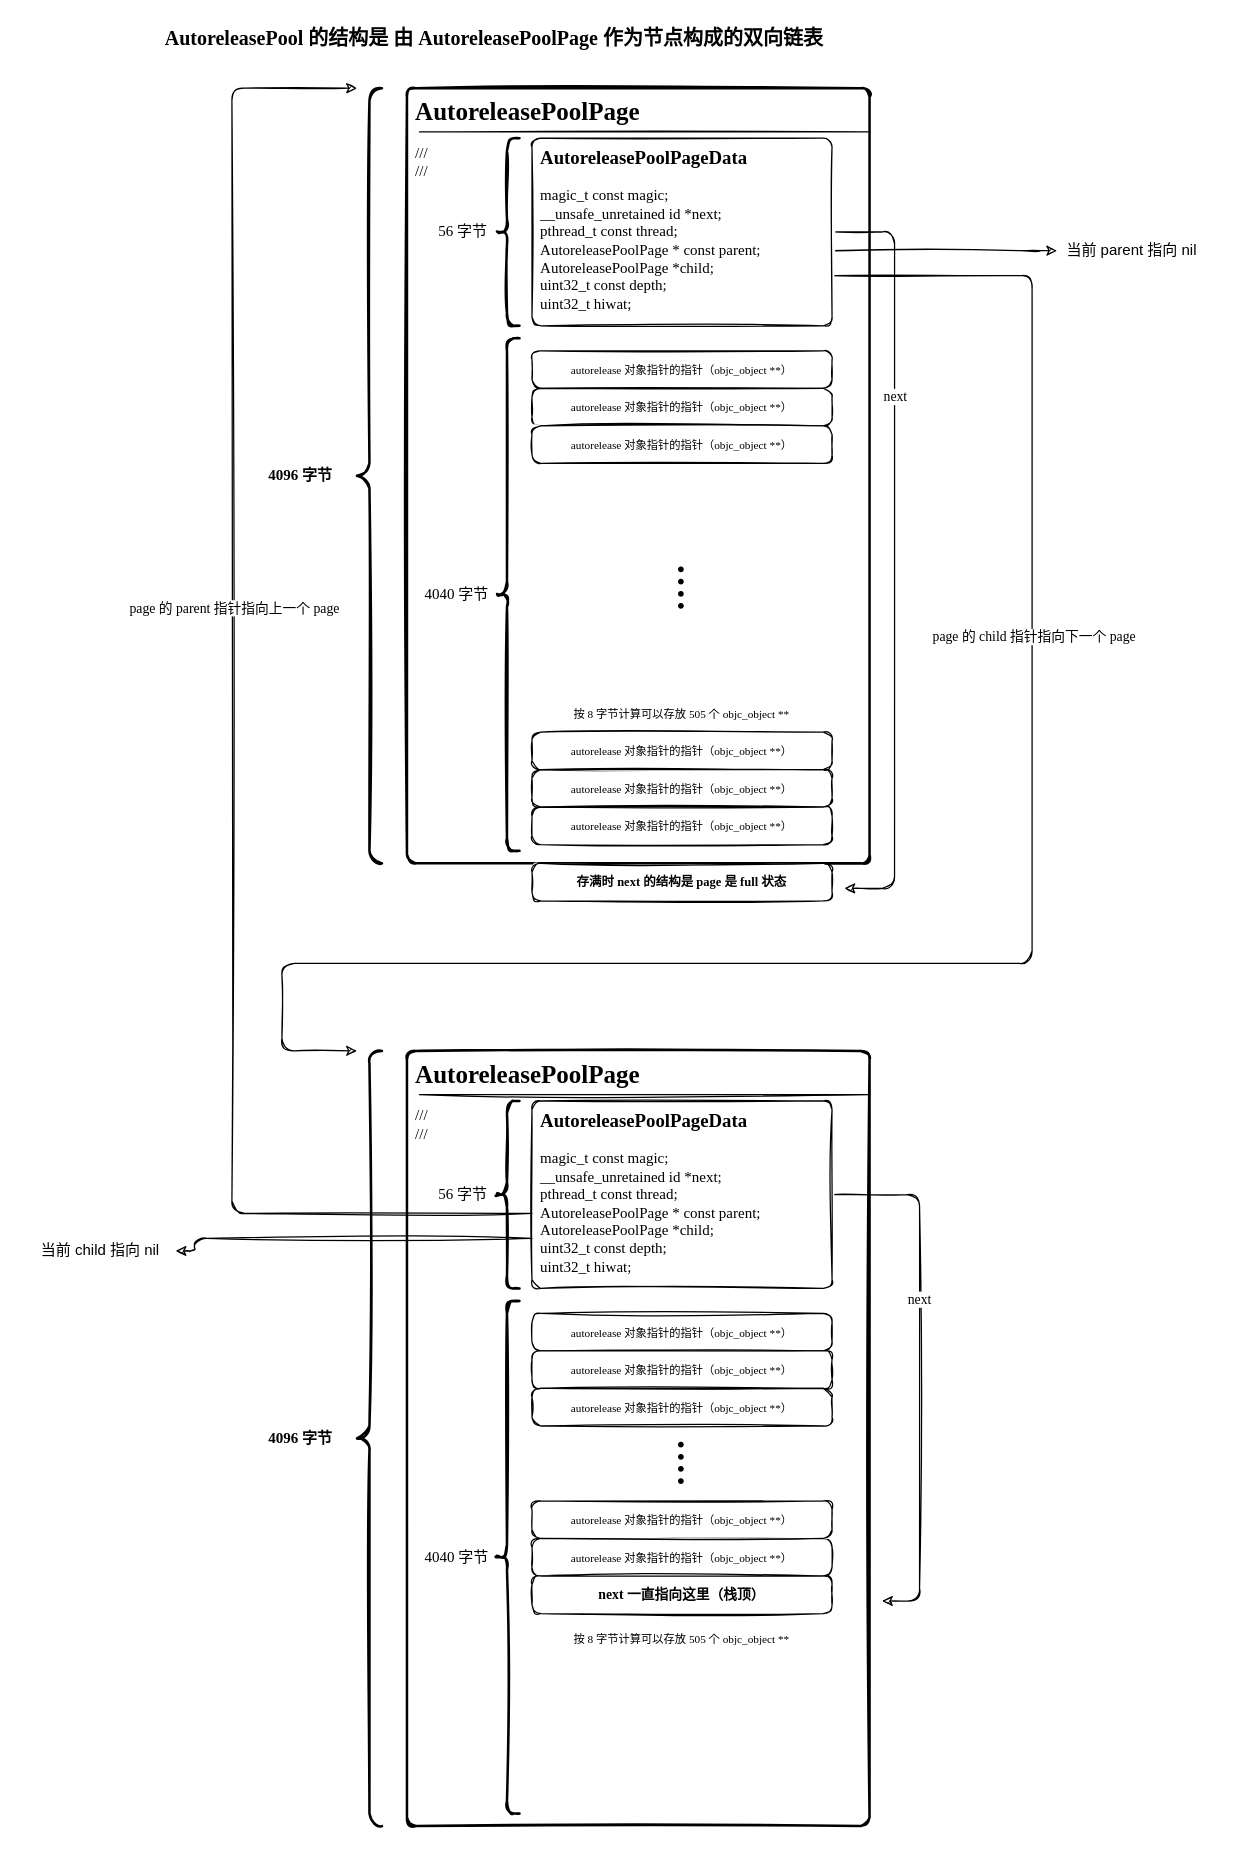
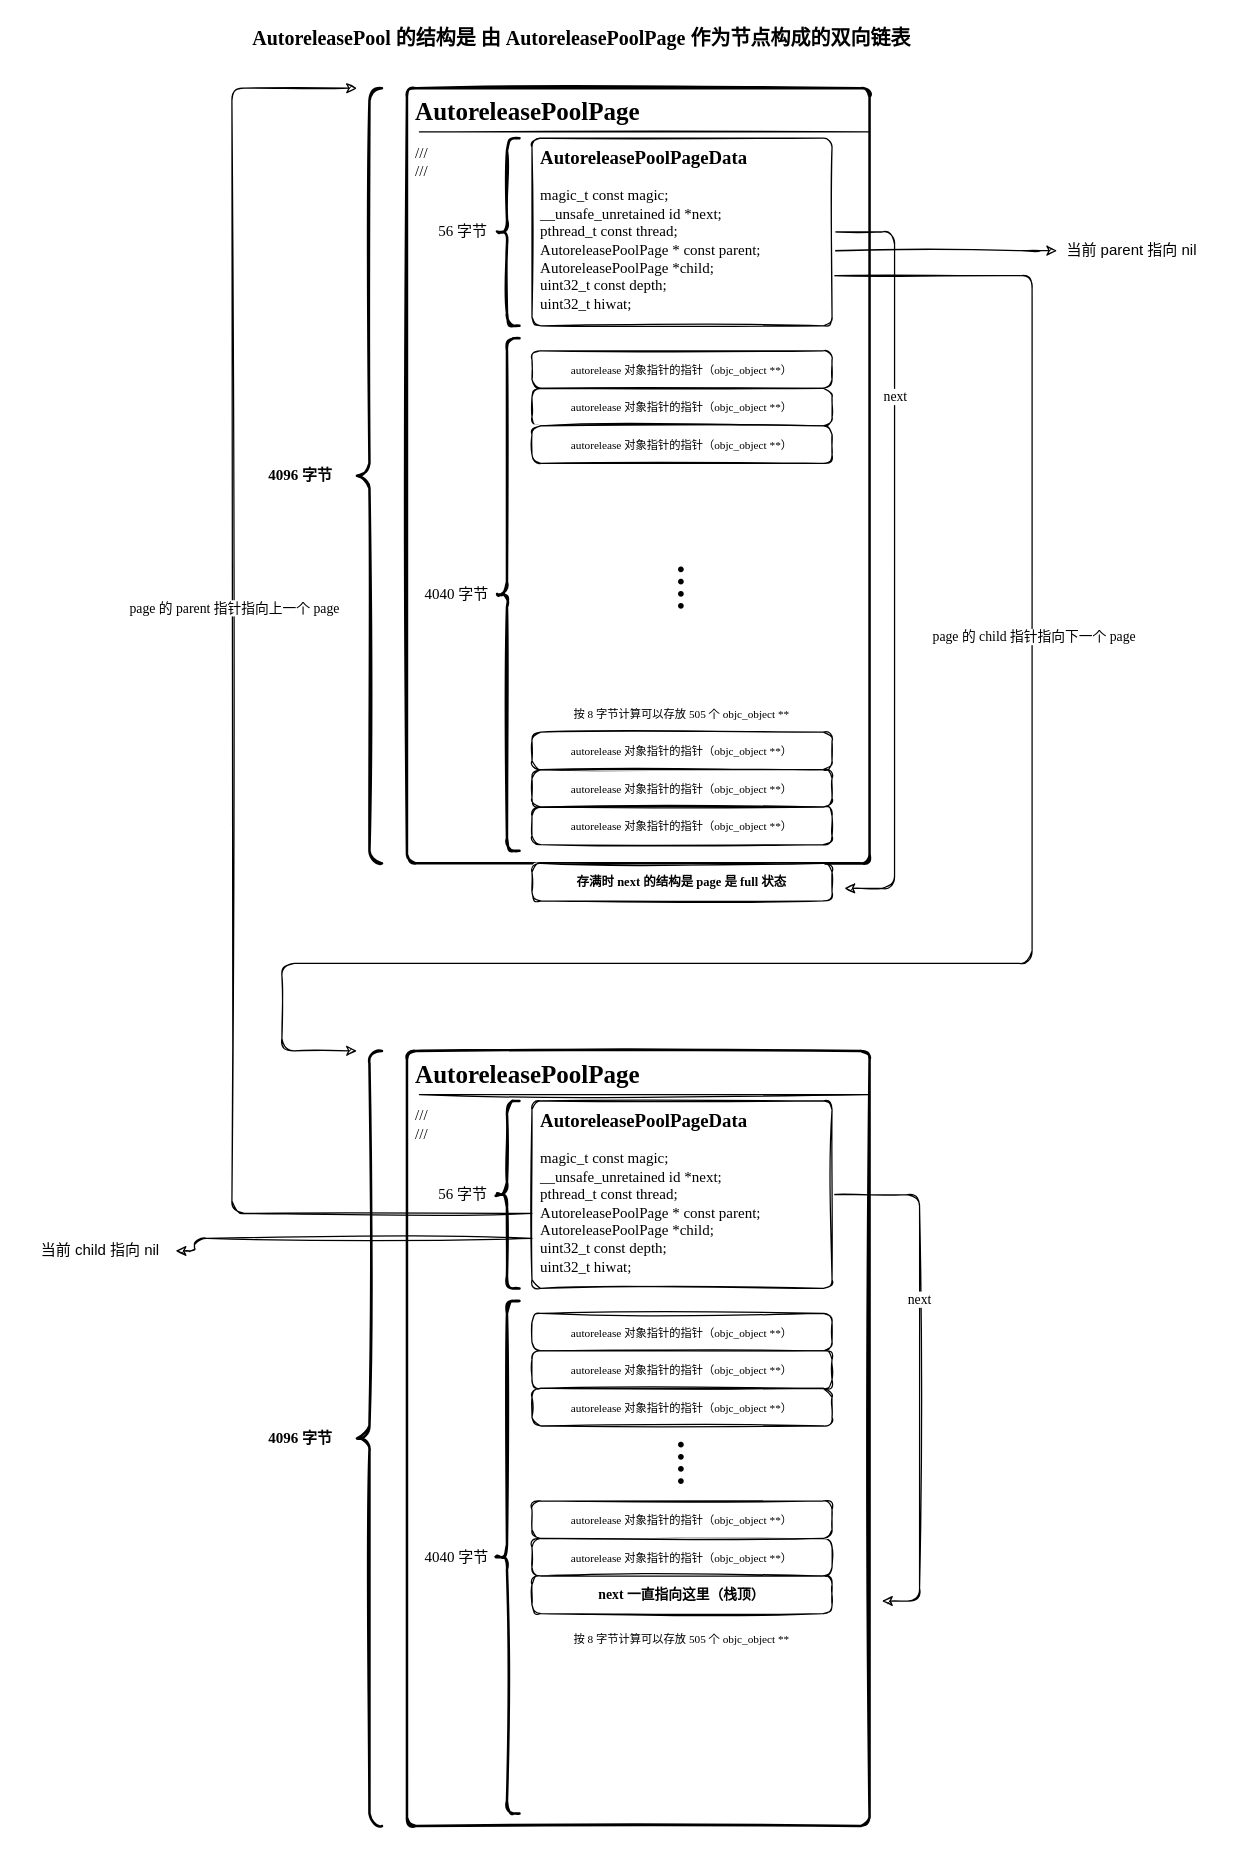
  <mxCell id="0" />
  <mxCell id="1" parent="0" />
  <mxCell id="2" value="&lt;font size=&quot;1&quot;&gt;&lt;b style=&quot;font-size: 20px&quot;&gt;AutoreleasePoolPage&lt;/b&gt;&lt;/font&gt;&lt;br&gt;&lt;br&gt;///&lt;br&gt;///" style="rounded=1;whiteSpace=wrap;html=1;absoluteArcSize=1;arcSize=14;strokeWidth=2;sketch=1;fontFamily=Comic Sans MS;align=left;spacingLeft=5;verticalAlign=top;" parent="1" vertex="1"><mxGeometry x="325" y="70" width="370" height="620" as="geometry" /></mxCell>
  <mxCell id="3" value="" style="labelPosition=right;align=left;strokeWidth=2;shape=mxgraph.mockup.markup.curlyBrace;html=1;shadow=0;direction=north;sketch=1;fontFamily=Comic Sans MS;" parent="1" vertex="1"><mxGeometry x="285" y="70" width="20" height="620" as="geometry" /></mxCell>
  <mxCell id="4" value="&lt;b&gt;4096 字节&lt;/b&gt;" style="text;html=1;strokeColor=none;fillColor=none;align=center;verticalAlign=middle;whiteSpace=wrap;rounded=0;sketch=1;fontFamily=Comic Sans MS;" parent="1" vertex="1"><mxGeometry y="370" width="130" height="20" as="geometry" x="175" /></mxCell>
  <mxCell id="5" style="edgeStyle=orthogonalEdgeStyle;rounded=1;sketch=1;orthogonalLoop=1;jettySize=auto;html=1;fontFamily=Comic Sans MS;" edge="1" parent="1" source="10" target="24"><mxGeometry relative="1" as="geometry"><mxPoint x="255" y="840" as="targetPoint" /><Array as="points"><mxPoint x="825" y="220" /><mxPoint x="825" y="770" /><mxPoint x="225" y="770" /><mxPoint x="225" y="840" /></Array></mxGeometry></mxCell>
  <mxCell id="6" value="page 的 child 指针指向下一个 page&amp;nbsp;" style="edgeLabel;html=1;align=center;verticalAlign=middle;resizable=0;points=[];fontFamily=Comic Sans MS;" vertex="1" connectable="0" parent="5"><mxGeometry x="-0.378" y="2" relative="1" as="geometry"><mxPoint as="offset" /></mxGeometry></mxCell>
  <mxCell id="7" style="edgeStyle=orthogonalEdgeStyle;rounded=1;sketch=1;orthogonalLoop=1;jettySize=auto;html=1;fontFamily=Comic Sans MS;" edge="1" parent="1" source="10"><mxGeometry relative="1" as="geometry"><mxPoint x="845" y="200" as="targetPoint" /><Array as="points"><mxPoint x="825" y="200" /></Array></mxGeometry></mxCell>
  <mxCell id="8" style="edgeStyle=orthogonalEdgeStyle;rounded=1;sketch=1;orthogonalLoop=1;jettySize=auto;html=1;fontFamily=Comic Sans MS;" edge="1" parent="1" source="10"><mxGeometry relative="1" as="geometry"><mxPoint x="675" y="710" as="targetPoint" /><Array as="points"><mxPoint x="715" y="185" /><mxPoint x="715" y="710" /></Array></mxGeometry></mxCell>
  <mxCell id="9" value="next&amp;nbsp;" style="edgeLabel;html=1;align=center;verticalAlign=middle;resizable=0;points=[];fontFamily=Comic Sans MS;" vertex="1" connectable="0" parent="8"><mxGeometry x="-0.411" y="1" relative="1" as="geometry"><mxPoint as="offset" /></mxGeometry></mxCell>
  <mxCell id="10" value="&lt;font style=&quot;font-size: 15px&quot;&gt;&lt;b&gt;AutoreleasePoolPageData&lt;/b&gt;&lt;/font&gt;&lt;br&gt;&lt;br&gt;&lt;div&gt;magic_t const magic;&lt;/div&gt;&lt;div&gt;__unsafe_unretained id *next;&lt;/div&gt;&lt;div&gt;pthread_t const thread;&lt;/div&gt;&lt;div&gt;AutoreleasePoolPage * const parent;&lt;/div&gt;&lt;div&gt;AutoreleasePoolPage *child;&lt;/div&gt;&lt;div&gt;uint32_t const depth;&lt;/div&gt;&lt;div&gt;uint32_t hiwat;&lt;/div&gt;" style="rounded=1;whiteSpace=wrap;html=1;absoluteArcSize=1;arcSize=14;strokeWidth=1;sketch=1;fontFamily=Comic Sans MS;align=left;verticalAlign=top;spacingLeft=5;" parent="1" vertex="1"><mxGeometry x="425" y="110" width="240" height="150" as="geometry" /></mxCell>
  <mxCell id="11" value="" style="line;strokeWidth=1;html=1;sketch=1;gradientColor=none;fontFamily=Comic Sans MS;align=left;" parent="1" vertex="1"><mxGeometry x="335" y="100" width="360" height="10" as="geometry" /></mxCell>
  <mxCell id="12" value="" style="shape=curlyBracket;whiteSpace=wrap;html=1;rounded=1;sketch=1;strokeWidth=2;" vertex="1" parent="1"><mxGeometry x="395" y="110" width="20" height="150" as="geometry" /></mxCell>
  <mxCell id="13" value="56 字节" style="text;html=1;strokeColor=none;fillColor=none;align=center;verticalAlign=middle;whiteSpace=wrap;rounded=0;sketch=1;fontFamily=Comic Sans MS;" vertex="1" parent="1"><mxGeometry x="345" y="175" width="50" height="20" as="geometry" /></mxCell>
  <mxCell id="14" value="" style="shape=curlyBracket;whiteSpace=wrap;html=1;rounded=1;sketch=1;strokeWidth=2;fontFamily=Comic Sans MS;" vertex="1" parent="1"><mxGeometry x="395" y="270" width="20" height="410" as="geometry" /></mxCell>
  <mxCell id="15" value="4040 字节" style="text;html=1;strokeColor=none;fillColor=none;align=center;verticalAlign=middle;whiteSpace=wrap;rounded=0;sketch=1;fontFamily=Comic Sans MS;" vertex="1" parent="1"><mxGeometry x="335" y="465" width="60" height="20" as="geometry" /></mxCell>
  <mxCell id="16" value="&lt;font style=&quot;font-size: 9px&quot;&gt;autorelease 对象指针的指针（objc_object **）&lt;/font&gt;" style="rounded=1;whiteSpace=wrap;html=1;absoluteArcSize=1;arcSize=14;strokeWidth=1;sketch=1;fontFamily=Comic Sans MS;" vertex="1" parent="1"><mxGeometry x="425" y="280" width="240" height="30" as="geometry" /></mxCell>
  <mxCell id="17" value="&lt;font style=&quot;font-size: 9px&quot;&gt;autorelease 对象指针的指针（objc_object **）&lt;/font&gt;" style="rounded=1;whiteSpace=wrap;html=1;absoluteArcSize=1;arcSize=14;strokeWidth=1;sketch=1;fontFamily=Comic Sans MS;" vertex="1" parent="1"><mxGeometry x="425" y="310" width="240" height="30" as="geometry" /></mxCell>
  <mxCell id="18" value="&lt;font style=&quot;font-size: 9px&quot;&gt;autorelease 对象指针的指针（objc_object **）&lt;/font&gt;" style="rounded=1;whiteSpace=wrap;html=1;absoluteArcSize=1;arcSize=14;strokeWidth=1;sketch=1;fontFamily=Comic Sans MS;" vertex="1" parent="1"><mxGeometry x="425" y="340" width="240" height="30" as="geometry" /></mxCell>
  <mxCell id="19" value="&lt;font style=&quot;font-size: 9px&quot;&gt;autorelease 对象指针的指针（objc_object **）&lt;/font&gt;" style="rounded=1;whiteSpace=wrap;html=1;absoluteArcSize=1;arcSize=14;strokeWidth=1;sketch=1;fontFamily=Comic Sans MS;" vertex="1" parent="1"><mxGeometry x="425" y="615" width="240" height="30" as="geometry" /></mxCell>
  <mxCell id="20" value="&lt;font style=&quot;font-size: 9px&quot;&gt;autorelease 对象指针的指针（objc_object **）&lt;/font&gt;" style="rounded=1;whiteSpace=wrap;html=1;absoluteArcSize=1;arcSize=14;strokeWidth=1;sketch=1;fontFamily=Comic Sans MS;" vertex="1" parent="1"><mxGeometry x="425" y="585" width="240" height="30" as="geometry" /></mxCell>
  <mxCell id="21" value="&lt;font style=&quot;font-size: 9px&quot;&gt;按 8 字节计算可以存放 505 个 objc_object **&lt;/font&gt;" style="text;html=1;strokeColor=none;fillColor=none;align=center;verticalAlign=middle;whiteSpace=wrap;rounded=0;sketch=1;fontFamily=Comic Sans MS;" vertex="1" parent="1"><mxGeometry x="425" y="560" width="240" height="20" as="geometry" /></mxCell>
  <mxCell id="22" value="&lt;h1&gt;&lt;span style=&quot;font-size: 39px ; font-weight: normal&quot;&gt;....&lt;/span&gt;&lt;br&gt;&lt;/h1&gt;" style="text;html=1;strokeColor=none;fillColor=none;align=center;verticalAlign=middle;whiteSpace=wrap;rounded=0;sketch=1;fontFamily=Comic Sans MS;rotation=90;" vertex="1" parent="1"><mxGeometry x="535" y="460" width="40" height="20" as="geometry" /></mxCell>
  <mxCell id="23" value="&lt;font size=&quot;1&quot;&gt;&lt;b style=&quot;font-size: 20px&quot;&gt;AutoreleasePoolPage&lt;/b&gt;&lt;/font&gt;&lt;br&gt;&lt;br&gt;///&lt;br&gt;///" style="rounded=1;whiteSpace=wrap;html=1;absoluteArcSize=1;arcSize=14;strokeWidth=2;sketch=1;fontFamily=Comic Sans MS;align=left;spacingLeft=5;verticalAlign=top;" vertex="1" parent="1"><mxGeometry x="325" y="840" width="370" height="620" as="geometry" /></mxCell>
  <mxCell id="24" value="" style="labelPosition=right;align=left;strokeWidth=2;shape=mxgraph.mockup.markup.curlyBrace;html=1;shadow=0;direction=north;sketch=1;fontFamily=Comic Sans MS;" vertex="1" parent="1"><mxGeometry x="285" y="840" width="20" height="620" as="geometry" /></mxCell>
  <mxCell id="25" style="edgeStyle=orthogonalEdgeStyle;rounded=1;sketch=1;orthogonalLoop=1;jettySize=auto;html=1;fontFamily=Comic Sans MS;" edge="1" parent="1" source="30" target="3"><mxGeometry relative="1" as="geometry"><mxPoint x="195" y="70" as="targetPoint" /><Array as="points"><mxPoint x="185" y="970" /><mxPoint x="185" y="70" /></Array></mxGeometry></mxCell>
  <mxCell id="26" value="page 的 parent 指针指向上一个 page" style="edgeLabel;html=1;align=center;verticalAlign=middle;resizable=0;points=[];fontFamily=Comic Sans MS;" vertex="1" connectable="0" parent="25"><mxGeometry x="-0.045" y="-1" relative="1" as="geometry"><mxPoint y="-133" as="offset" /></mxGeometry></mxCell>
  <mxCell id="27" style="edgeStyle=orthogonalEdgeStyle;rounded=1;sketch=1;orthogonalLoop=1;jettySize=auto;html=1;fontFamily=Comic Sans MS;" edge="1" parent="1" source="30" target="48"><mxGeometry relative="1" as="geometry"><mxPoint x="155" y="990" as="targetPoint" /><Array as="points"><mxPoint x="155" y="990" /></Array></mxGeometry></mxCell>
  <mxCell id="28" style="edgeStyle=orthogonalEdgeStyle;rounded=1;sketch=1;orthogonalLoop=1;jettySize=auto;html=1;fontFamily=Comic Sans MS;" edge="1" parent="1" source="30"><mxGeometry relative="1" as="geometry"><mxPoint x="705" y="1280" as="targetPoint" /><Array as="points"><mxPoint x="735" y="955" /><mxPoint x="735" y="1280" /></Array></mxGeometry></mxCell>
  <mxCell id="29" value="next" style="edgeLabel;html=1;align=center;verticalAlign=middle;resizable=0;points=[];fontFamily=Comic Sans MS;" vertex="1" connectable="0" parent="28"><mxGeometry x="-0.28" y="-1" relative="1" as="geometry"><mxPoint as="offset" /></mxGeometry></mxCell>
  <mxCell id="30" value="&lt;font style=&quot;font-size: 15px&quot;&gt;&lt;b&gt;AutoreleasePoolPageData&lt;/b&gt;&lt;/font&gt;&lt;br&gt;&lt;br&gt;&lt;div&gt;magic_t const magic;&lt;/div&gt;&lt;div&gt;__unsafe_unretained id *next;&lt;/div&gt;&lt;div&gt;pthread_t const thread;&lt;/div&gt;&lt;div&gt;AutoreleasePoolPage * const parent;&lt;/div&gt;&lt;div&gt;AutoreleasePoolPage *child;&lt;/div&gt;&lt;div&gt;uint32_t const depth;&lt;/div&gt;&lt;div&gt;uint32_t hiwat;&lt;/div&gt;" style="rounded=1;whiteSpace=wrap;html=1;absoluteArcSize=1;arcSize=14;strokeWidth=1;sketch=1;fontFamily=Comic Sans MS;align=left;verticalAlign=top;spacingLeft=5;" vertex="1" parent="1"><mxGeometry x="425" y="880" width="240" height="150" as="geometry" /></mxCell>
  <mxCell id="31" value="" style="line;strokeWidth=1;html=1;sketch=1;gradientColor=none;fontFamily=Comic Sans MS;align=left;" vertex="1" parent="1"><mxGeometry x="335" y="870" width="360" height="10" as="geometry" /></mxCell>
  <mxCell id="32" value="" style="shape=curlyBracket;whiteSpace=wrap;html=1;rounded=1;sketch=1;strokeWidth=2;" vertex="1" parent="1"><mxGeometry x="395" y="880" width="20" height="150" as="geometry" /></mxCell>
  <mxCell id="33" value="56 字节" style="text;html=1;strokeColor=none;fillColor=none;align=center;verticalAlign=middle;whiteSpace=wrap;rounded=0;sketch=1;fontFamily=Comic Sans MS;" vertex="1" parent="1"><mxGeometry x="345" y="945" width="50" height="20" as="geometry" /></mxCell>
  <mxCell id="34" value="" style="shape=curlyBracket;whiteSpace=wrap;html=1;rounded=1;sketch=1;strokeWidth=2;fontFamily=Comic Sans MS;" vertex="1" parent="1"><mxGeometry x="395" y="1040" width="20" height="410" as="geometry" /></mxCell>
  <mxCell id="35" value="4040 字节" style="text;html=1;strokeColor=none;fillColor=none;align=center;verticalAlign=middle;whiteSpace=wrap;rounded=0;sketch=1;fontFamily=Comic Sans MS;" vertex="1" parent="1"><mxGeometry x="335" y="1235" width="60" height="20" as="geometry" /></mxCell>
  <mxCell id="36" value="&lt;font style=&quot;font-size: 9px&quot;&gt;autorelease 对象指针的指针（objc_object **）&lt;/font&gt;" style="rounded=1;whiteSpace=wrap;html=1;absoluteArcSize=1;arcSize=14;strokeWidth=1;sketch=1;fontFamily=Comic Sans MS;" vertex="1" parent="1"><mxGeometry x="425" y="1050" width="240" height="30" as="geometry" /></mxCell>
  <mxCell id="37" value="&lt;font style=&quot;font-size: 9px&quot;&gt;autorelease 对象指针的指针（objc_object **）&lt;/font&gt;" style="rounded=1;whiteSpace=wrap;html=1;absoluteArcSize=1;arcSize=14;strokeWidth=1;sketch=1;fontFamily=Comic Sans MS;" vertex="1" parent="1"><mxGeometry x="425" y="1080" width="240" height="30" as="geometry" /></mxCell>
  <mxCell id="38" value="&lt;font style=&quot;font-size: 9px&quot;&gt;autorelease 对象指针的指针（objc_object **）&lt;/font&gt;" style="rounded=1;whiteSpace=wrap;html=1;absoluteArcSize=1;arcSize=14;strokeWidth=1;sketch=1;fontFamily=Comic Sans MS;" vertex="1" parent="1"><mxGeometry x="425" y="1110" width="240" height="30" as="geometry" /></mxCell>
  <mxCell id="39" value="&lt;font style=&quot;font-size: 9px&quot;&gt;autorelease 对象指针的指针（objc_object **）&lt;/font&gt;" style="rounded=1;whiteSpace=wrap;html=1;absoluteArcSize=1;arcSize=14;strokeWidth=1;sketch=1;fontFamily=Comic Sans MS;" vertex="1" parent="1"><mxGeometry x="425" y="1230" width="240" height="30" as="geometry" /></mxCell>
  <mxCell id="40" value="&lt;font style=&quot;font-size: 9px&quot;&gt;autorelease 对象指针的指针（objc_object **）&lt;/font&gt;" style="rounded=1;whiteSpace=wrap;html=1;absoluteArcSize=1;arcSize=14;strokeWidth=1;sketch=1;fontFamily=Comic Sans MS;" vertex="1" parent="1"><mxGeometry x="425" y="1200" width="240" height="30" as="geometry" /></mxCell>
  <mxCell id="41" value="&lt;font style=&quot;font-size: 9px&quot;&gt;按 8 字节计算可以存放 505 个 objc_object **&lt;/font&gt;" style="text;html=1;strokeColor=none;fillColor=none;align=center;verticalAlign=middle;whiteSpace=wrap;rounded=0;sketch=1;fontFamily=Comic Sans MS;" vertex="1" parent="1"><mxGeometry x="425" y="1300" width="240" height="20" as="geometry" /></mxCell>
  <mxCell id="42" value="&lt;h1&gt;&lt;span style=&quot;font-size: 39px ; font-weight: normal&quot;&gt;....&lt;/span&gt;&lt;br&gt;&lt;/h1&gt;" style="text;html=1;strokeColor=none;fillColor=none;align=center;verticalAlign=middle;whiteSpace=wrap;rounded=0;sketch=1;fontFamily=Comic Sans MS;rotation=90;" vertex="1" parent="1"><mxGeometry x="535" y="1160" width="40" height="20" as="geometry" /></mxCell>
  <mxCell id="43" value="&lt;font size=&quot;1&quot;&gt;&lt;b style=&quot;font-size: 11px&quot;&gt;next 一直指向这里（栈顶）&lt;/b&gt;&lt;/font&gt;" style="rounded=1;whiteSpace=wrap;html=1;absoluteArcSize=1;arcSize=14;strokeWidth=1;sketch=1;fontFamily=Comic Sans MS;" vertex="1" parent="1"><mxGeometry x="425" y="1260" width="240" height="30" as="geometry" /></mxCell>
  <mxCell id="44" value="&lt;b&gt;4096 字节&lt;/b&gt;" style="text;html=1;strokeColor=none;fillColor=none;align=center;verticalAlign=middle;whiteSpace=wrap;rounded=0;sketch=1;fontFamily=Comic Sans MS;" vertex="1" parent="1"><mxGeometry y="1140" width="130" height="20" as="geometry" x="175" /></mxCell>
  <mxCell id="45" value="&lt;font size=&quot;1&quot;&gt;&lt;b&gt;存满时 next 的结构是 page 是 full 状态&lt;/b&gt;&lt;/font&gt;" style="rounded=1;whiteSpace=wrap;html=1;absoluteArcSize=1;arcSize=14;strokeWidth=1;sketch=1;fontFamily=Comic Sans MS;" vertex="1" parent="1"><mxGeometry x="425" y="690" width="240" height="30" as="geometry" /></mxCell>
  <mxCell id="46" value="&lt;font style=&quot;font-size: 9px&quot;&gt;autorelease 对象指针的指针（objc_object **）&lt;/font&gt;" style="rounded=1;whiteSpace=wrap;html=1;absoluteArcSize=1;arcSize=14;strokeWidth=1;sketch=1;fontFamily=Comic Sans MS;" vertex="1" parent="1"><mxGeometry x="425" y="645" width="240" height="30" as="geometry" /></mxCell>
- <mxCell id="47" value="&lt;font style=&quot;font-size: 16px&quot;&gt;&lt;b&gt;AutoreleasePool 的结构是 由 AutoreleasePoolPage 作为节点构成的双向链表&lt;/b&gt;&lt;/font&gt;" style="text;html=1;strokeColor=none;fillColor=none;align=center;verticalAlign=middle;whiteSpace=wrap;rounded=0;sketch=1;fontFamily=Comic Sans MS;" vertex="1" parent="1"><mxGeometry x="85" y="20" width="620" height="20" as="geometry" /></mxCell>
+ <mxCell id="47" value="&lt;font style=&quot;font-size: 16px&quot;&gt;&lt;b&gt;AutoreleasePool 的结构是 由 AutoreleasePoolPage 作为节点构成的双向链表&lt;/b&gt;&lt;/font&gt;" style="text;html=1;strokeColor=none;fillColor=none;align=center;verticalAlign=middle;whiteSpace=wrap;rounded=0;sketch=1;fontFamily=Comic Sans MS;" vertex="1" parent="1"><mxGeometry x="155" y="20" width="620" height="20" as="geometry" /></mxCell>
  <mxCell id="48" value="当前 child 指向 nil" style="text;html=1;strokeColor=none;fillColor=none;align=center;verticalAlign=middle;whiteSpace=wrap;rounded=0;" vertex="1" parent="1"><mxGeometry x="20" y="990" width="120" height="20" as="geometry" /></mxCell>
  <mxCell id="49" value="&lt;span style=&quot;font-family: &amp;#34;helvetica&amp;#34;&quot;&gt;当前 parent 指向 nil&lt;/span&gt;" style="text;html=1;strokeColor=none;fillColor=none;align=center;verticalAlign=middle;whiteSpace=wrap;rounded=0;sketch=1;fontFamily=Comic Sans MS;" vertex="1" parent="1"><mxGeometry x="845" y="190" width="120" height="20" as="geometry" /></mxCell>
